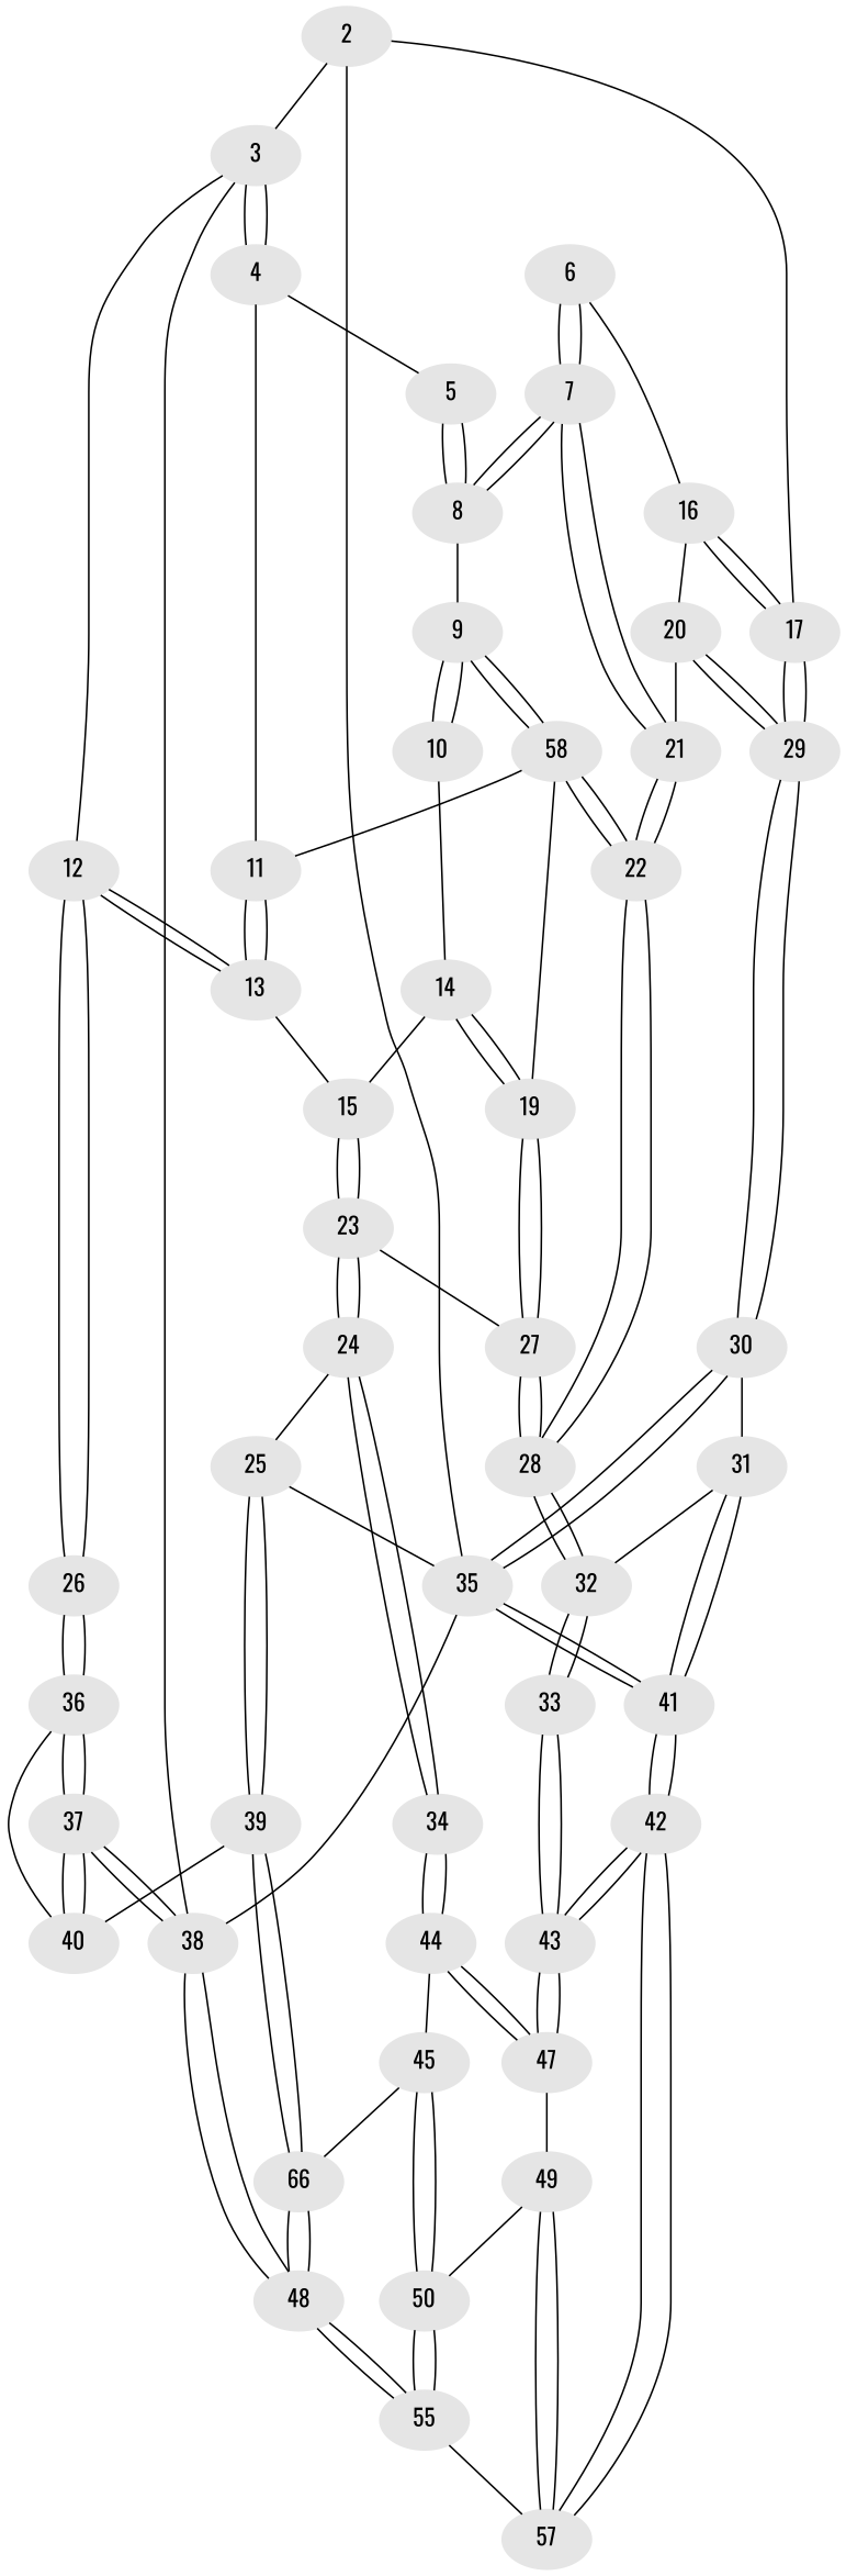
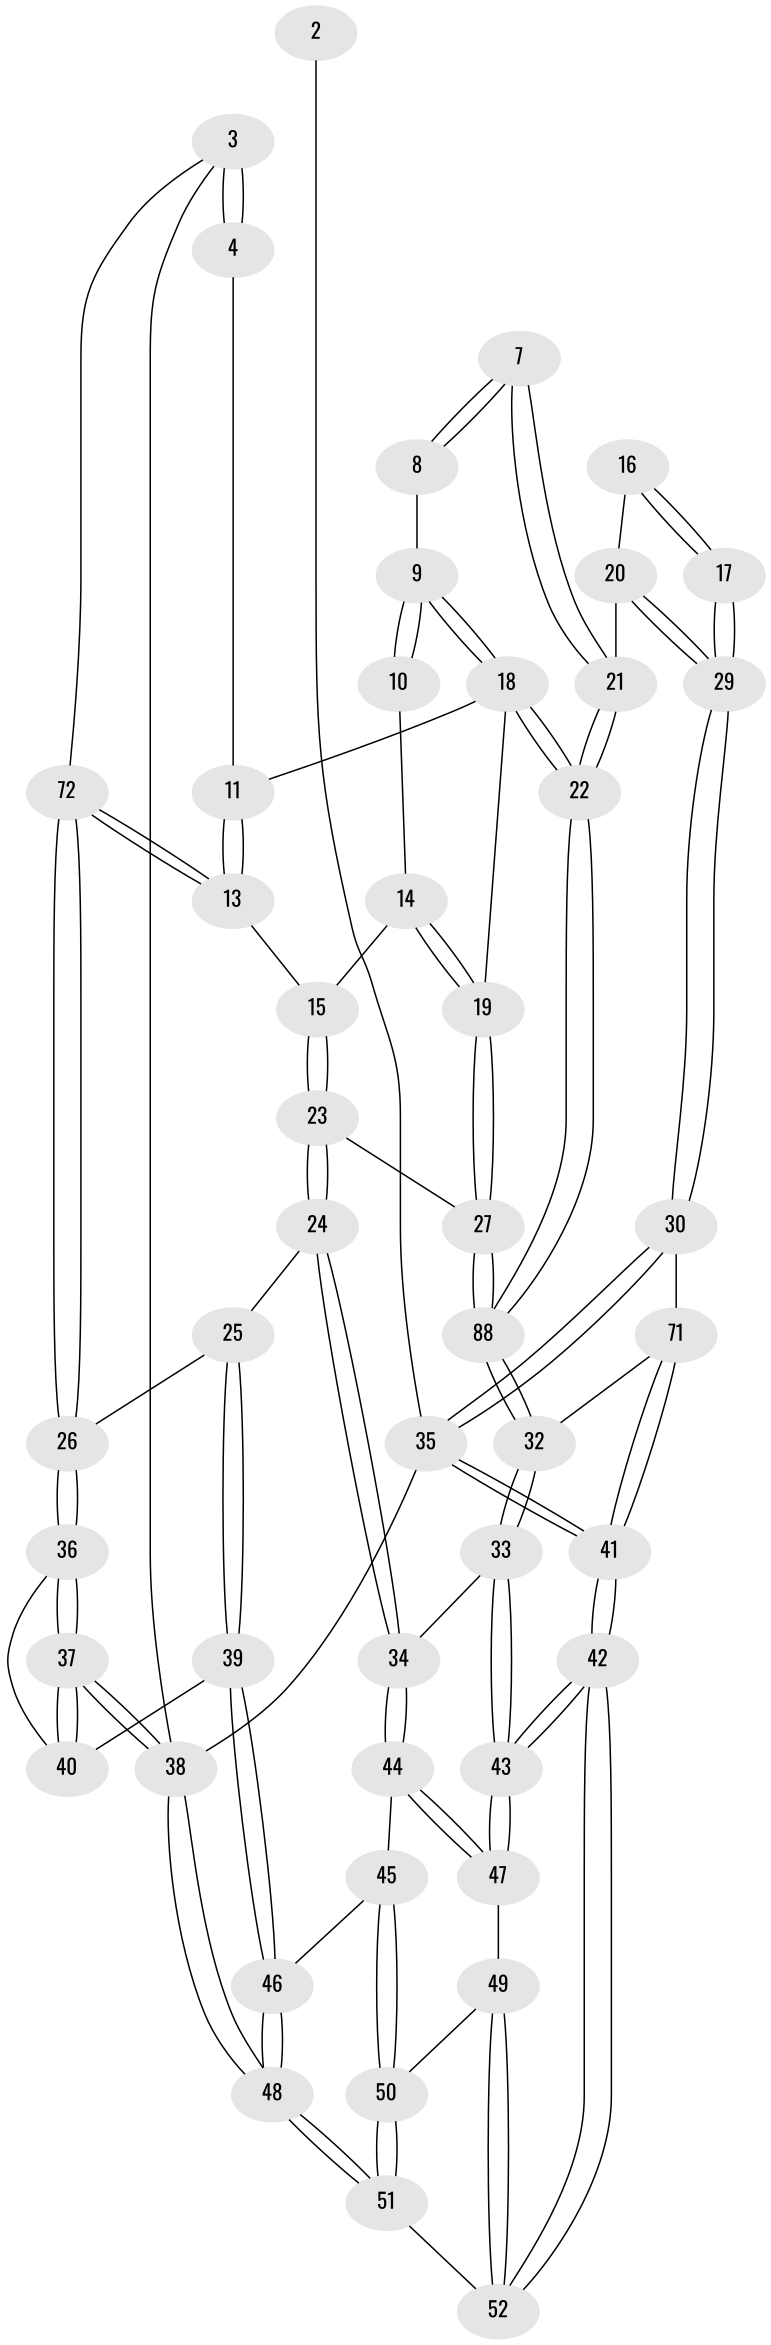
  graph {
    fontname=Oswald
    node [color=gray90 fontname=Oswald style=filled]
    edge [fontname=Oswald]
    2
    3
    17
    35
-   6
    7
    16
    4
-   12
+   12 [label=72]
    38
    29
    41
-   5
    11
    13
    26
    48
    8
    9
    21
    20
    22
    10
-   18 [label=58]
+   18
    14
    19
    15
    36
    23
    27
    24
    30
-   28
+   28 [label=88]
    32
    25
    34
    39
    44
    40
-   46 [label=66]
+   46
    37
    33
-   31
+   31 [label=71]
    42
    43
    47
    45
-   51 [label=55]
-   52 [label=57]
+   51
+   52
    49
    50
-   2 -- 3
-   2 -- 17
    2 -- 35
    3 -- 4
    3 -- 4
    3 -- 12
    3 -- 38
    17 -- 29
    17 -- 29
    35 -- 38
    35 -- 41
    35 -- 41
-   6 -- 7
-   6 -- 7
-   6 -- 16
    7 -- 8
    7 -- 8
    7 -- 21
    7 -- 21
    16 -- 17
    16 -- 17
    16 -- 20
-   4 -- 5
    4 -- 11
    12 -- 13
    12 -- 13
    12 -- 26
    12 -- 26
    38 -- 48
    38 -- 48
    29 -- 30
    29 -- 30
    41 -- 42
    41 -- 42
-   5 -- 8
-   5 -- 8
    11 -- 13
    11 -- 13
    13 -- 15
    26 -- 36
    26 -- 36
    48 -- 51
    48 -- 51
    8 -- 9
    9 -- 10
    9 -- 10
    9 -- 18
    9 -- 18
    21 -- 22
    21 -- 22
    20 -- 29
    20 -- 29
    20 -- 21
    22 -- 28
    22 -- 28
    10 -- 14
    18 -- 11
    18 -- 22
    18 -- 22
    18 -- 19
    14 -- 19
    14 -- 19
    14 -- 15
    19 -- 27
    19 -- 27
    15 -- 23
    15 -- 23
    36 -- 40
    36 -- 37
    36 -- 37
    23 -- 27
    23 -- 24
    23 -- 24
    27 -- 28
    27 -- 28
    24 -- 25
    24 -- 34
    24 -- 34
    30 -- 35
    30 -- 35
    30 -- 31
    28 -- 32
    28 -- 32
    32 -- 33
    32 -- 33
-   25 -- 35
+   25 -- 26
    25 -- 39
    25 -- 39
    34 -- 44
    34 -- 44
    39 -- 40
    39 -- 46
    39 -- 46
    44 -- 47
    44 -- 47
    44 -- 45
    46 -- 48
    46 -- 48
    37 -- 38
    37 -- 38
    37 -- 40
    37 -- 40
+   33 -- 34
    33 -- 43
    33 -- 43
    31 -- 41
    31 -- 41
    31 -- 32
    42 -- 43
    42 -- 43
    42 -- 52
    42 -- 52
    43 -- 47
    43 -- 47
    47 -- 49
    45 -- 46
    45 -- 50
    45 -- 50
    51 -- 52
    49 -- 52
    49 -- 52
    49 -- 50
    50 -- 51
    50 -- 51
  }
